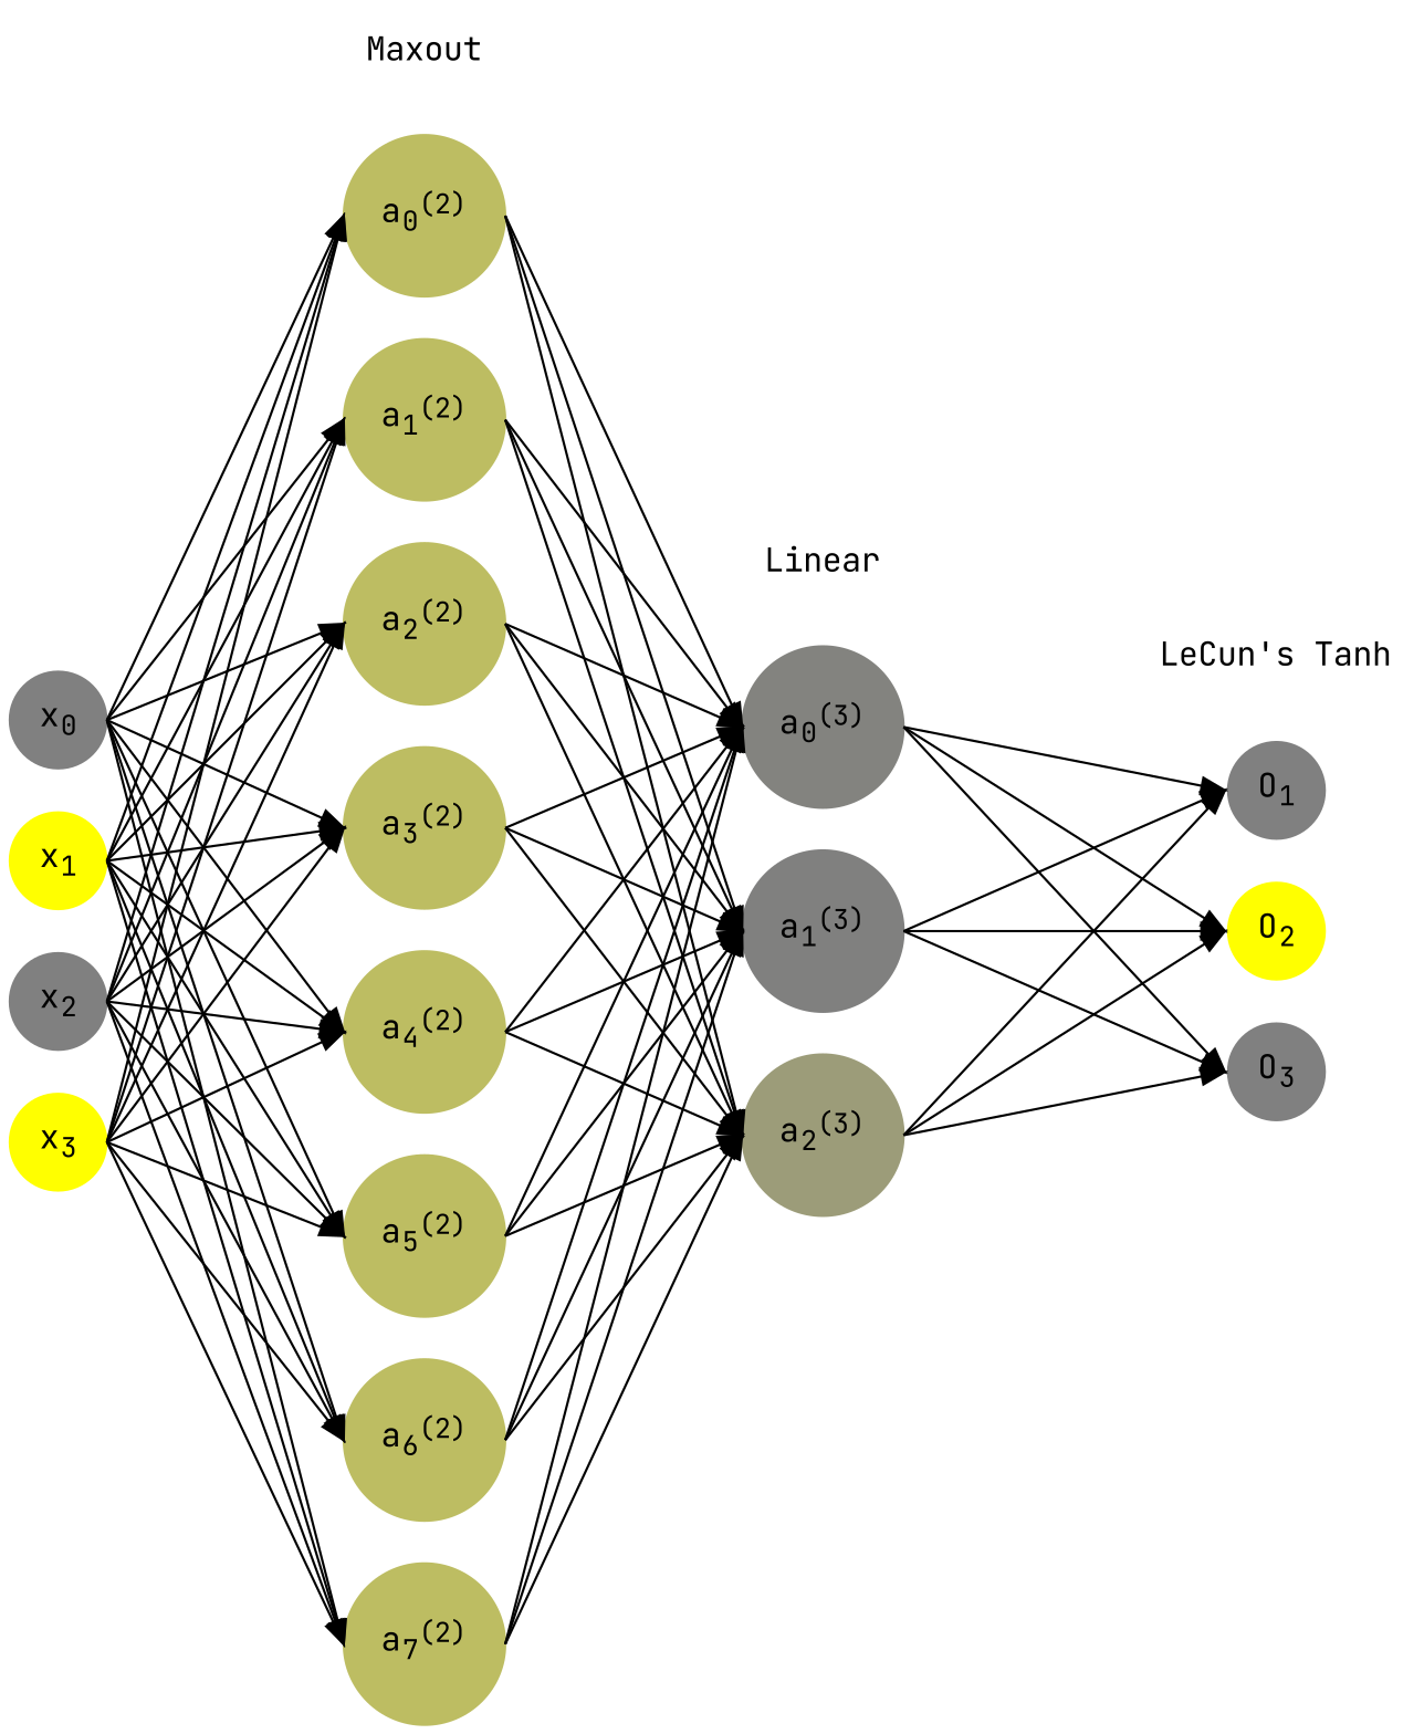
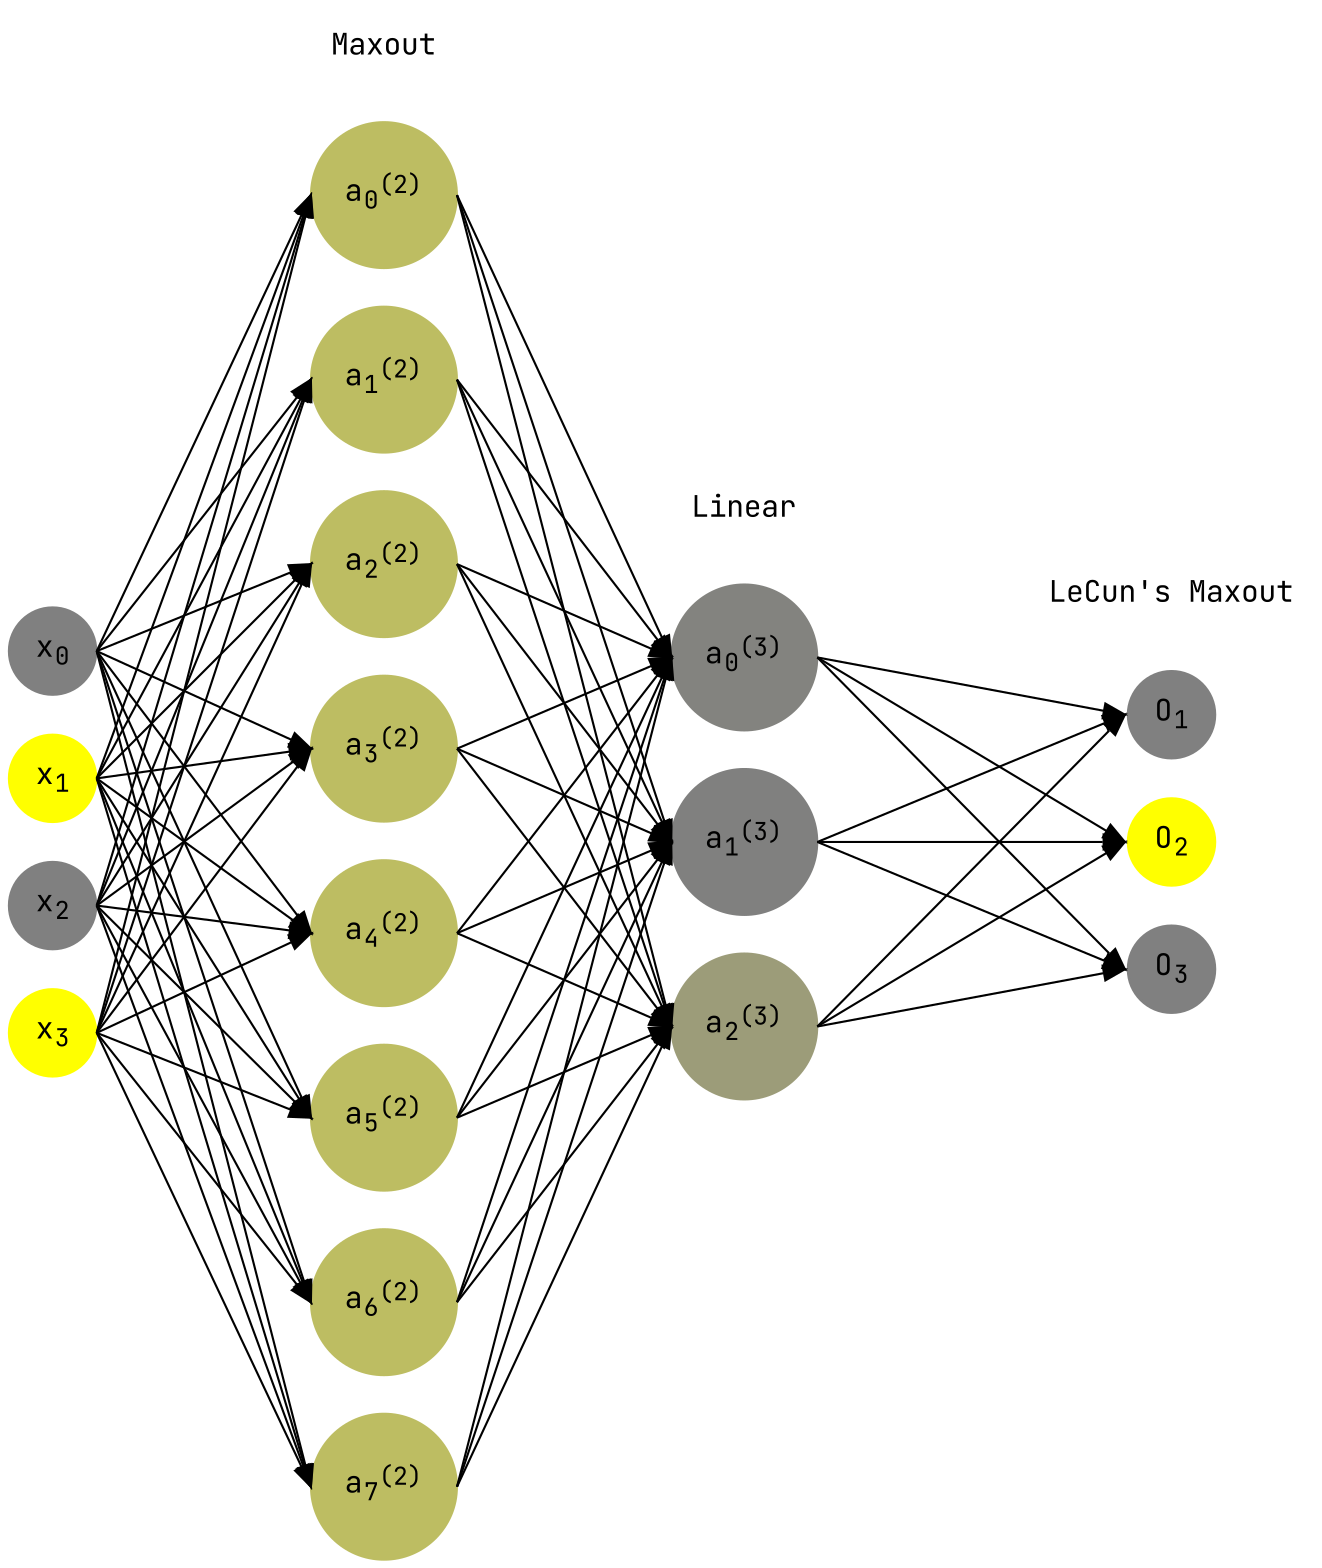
  digraph {
    rankdir=LR
    ranksep=1.4
    splines=false
    fontname="JetBrains Mono"
    node [color="0.1667, 0.483739, 0.741870" fillcolor="0.1667, 0.483739, 0.741870" shape=circle style=filled fontname="JetBrains Mono"]
    edge [headport=w style=solid tailport=e fontname="JetBrains Mono"]
    n1 [color="0.1667, 0.0, 0.5" fillcolor="0.1667, 0.0, 0.5" label=<x<sub>0</sub>>]
    n2 [color="0.1667, 1.0, 1.0" fillcolor="0.1667, 1.0, 1.0" label=<x<sub>1</sub>>]
    n3 [color="0.1667, 0.0, 0.5" fillcolor="0.1667, 0.0, 0.5" label=<x<sub>2</sub>>]
    n4 [color="0.1667, 1.0, 1.0" fillcolor="0.1667, 1.0, 1.0" label=<x<sub>3</sub>>]
    n5 [label=<a<sub>0</sub><sup>(2)</sup>>]
    n6 [label=<a<sub>1</sub><sup>(2)</sup>>]
    n7 [label=<a<sub>2</sub><sup>(2)</sup>>]
    n8 [label=<a<sub>3</sub><sup>(2)</sup>>]
    n9 [label=<a<sub>4</sub><sup>(2)</sup>>]
    n10 [label=<a<sub>5</sub><sup>(2)</sup>>]
    n11 [label=<a<sub>6</sub><sup>(2)</sup>>]
    n12 [label=<a<sub>7</sub><sup>(2)</sup>>]
    n13 [color="0.1667, 0.025779, 0.512889" fillcolor="0.1667, 0.025779, 0.512889" label=<a<sub>0</sub><sup>(3)</sup>>]
    n14 [color="0.1667, 0.006064, 0.503032" fillcolor="0.1667, 0.006064, 0.503032" label=<a<sub>1</sub><sup>(3)</sup>>]
    n15 [color="0.1667, 0.224007, 0.612003" fillcolor="0.1667, 0.224007, 0.612003" label=<a<sub>2</sub><sup>(3)</sup>>]
    n16 [color="0.1667, 0.0, 0.5" fillcolor="0.1667, 0.0, 0.5" label=<O<sub>1</sub>>]
    n17 [color="0.1667, 1.0, 1.0" fillcolor="0.1667, 1.0, 1.0" label=<O<sub>2</sub>>]
    n18 [color="0.1667, 0.0, 0.5" fillcolor="0.1667, 0.0, 0.5" label=<O<sub>3</sub>>]
    n19 [label=Maxout shape=plaintext color="" fillcolor="" style=""]
    n20 [label=Linear shape=plaintext color="" fillcolor="" style=""]
-   n21 [label="LeCun's Tanh" shape=plaintext color="" fillcolor="" style=""]
+   n21 [label="LeCun's Maxout" shape=plaintext color="" fillcolor="" style=""]
    subgraph sub_1 {
      n1
    }
    subgraph sub_2 {
      n2
    }
    subgraph sub_3 {
      n3
    }
    subgraph sub_4 {
      n4
    }
    subgraph sub_5 {
      n5
    }
    subgraph sub_6 {
      n6
    }
    subgraph sub_7 {
      n7
    }
    subgraph sub_8 {
      n8
    }
    subgraph sub_9 {
      n9
    }
    subgraph sub_10 {
      n10
    }
    subgraph sub_11 {
      n11
    }
    subgraph sub_12 {
      n12
    }
    subgraph sub_13 {
      n13
    }
    subgraph sub_14 {
      n14
    }
    subgraph sub_15 {
      n15
    }
    subgraph sub_16 {
      n16
    }
    subgraph sub_17 {
      n17
    }
    subgraph sub_18 {
      n18
    }
    subgraph sub_19 {
      rank=same
      n1
      n2
      n3
      n4
    }
    subgraph sub_20 {
      rank=same
      n5
      n6
      n7
      n8
      n9
      n10
      n11
      n12
    }
    subgraph sub_21 {
      rank=same
      n13
      n14
      n15
    }
    subgraph sub_22 {
      rank=same
      n16
      n17
      n18
    }
    subgraph sub_23 {
      rank=same
      n5
      n19
    }
    subgraph sub_24 {
      rank=same
      n13
      n20
    }
    subgraph sub_25 {
      rank=same
      n16
      n21
    }
    n1 -> n2 [style=invis]
    n1 -> n5
    n1 -> n6
    n1 -> n7
    n1 -> n8
    n1 -> n9
    n1 -> n10
    n1 -> n11
    n1 -> n12
    n2 -> n3 [style=invis]
    n2 -> n5
    n2 -> n6
    n2 -> n7
    n2 -> n8
    n2 -> n9
    n2 -> n10
    n2 -> n11
    n2 -> n12
    n3 -> n4 [style=invis]
    n3 -> n5
    n3 -> n6
    n3 -> n7
    n3 -> n8
    n3 -> n9
    n3 -> n10
    n3 -> n11
    n3 -> n12
    n4 -> n5
    n4 -> n6
    n4 -> n7
    n4 -> n8
    n4 -> n9
    n4 -> n10
    n4 -> n11
    n4 -> n12
    n5 -> n6 [style=invis]
    n5 -> n13
    n5 -> n14
    n5 -> n15
    n6 -> n7 [style=invis]
    n6 -> n13
    n6 -> n14
    n6 -> n15
    n7 -> n8 [style=invis]
    n7 -> n13
    n7 -> n14
    n7 -> n15
    n8 -> n9 [style=invis]
    n8 -> n13
    n8 -> n14
    n8 -> n15
    n9 -> n10 [style=invis]
    n9 -> n13
    n9 -> n14
    n9 -> n15
    n10 -> n11 [style=invis]
    n10 -> n13
    n10 -> n14
    n10 -> n15
    n11 -> n12 [style=invis]
    n11 -> n13
    n11 -> n14
    n11 -> n15
    n12 -> n13
    n12 -> n14
    n12 -> n15
    n13 -> n14 [style=invis]
    n13 -> n16
    n13 -> n17
    n13 -> n18
    n14 -> n15 [style=invis]
    n14 -> n16
    n14 -> n17
    n14 -> n18
    n15 -> n16
    n15 -> n17
    n15 -> n18
    n16 -> n17 [style=invis]
    n17 -> n18 [style=invis]
    n19 -> n5 [style=invis]
    n20 -> n13 [style=invis]
    n21 -> n16 [style=invis]
  }
